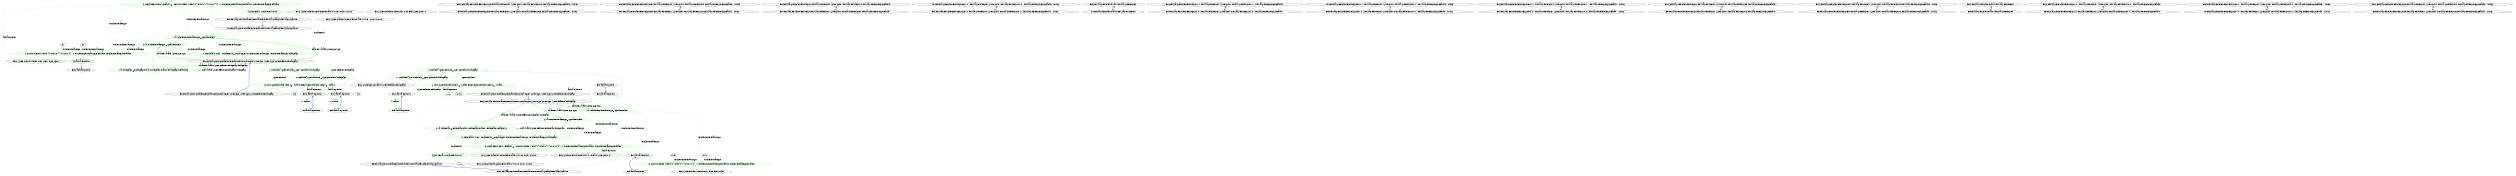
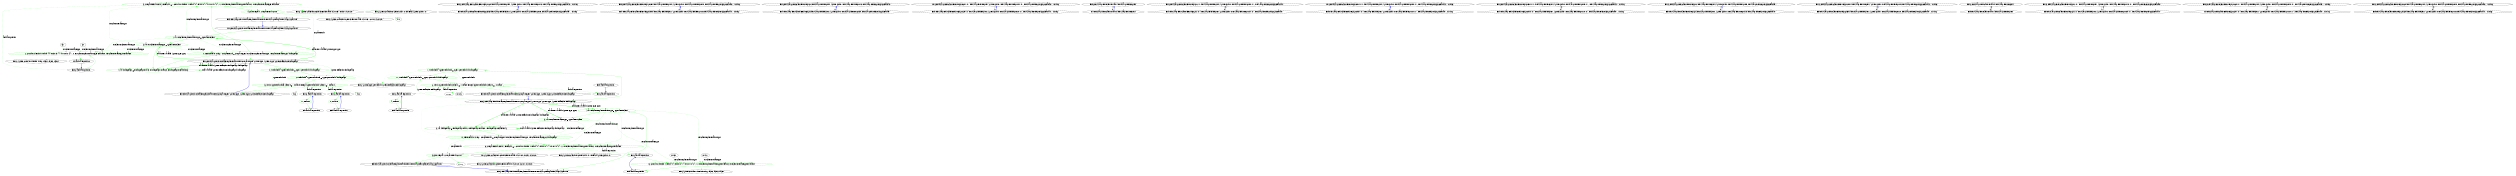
  digraph {
    node [cluster="lambda expression" span="31-31" file=merged]
    edge [color=green style=solid]
    n1 [color=green community=0 label="2: Console.WriteLine(''Method {0} exists in {1} but not in {2}'', x, restClientImplementationType.FullName, restClientInterfaceType.FullName)" span="20-20" file=""]
    n2 [label="Exit lambda expression" span="20-20" file=""]
    n3 [cluster="System.Console.WriteLine(string, object, object, object)" label="Entry System.Console.WriteLine(string, object, object, object)" span="0-0" file=""]
    n4 [label="Entry lambda expression" span="20-20" file=""]
    n5 [label="Entry lambda expression" file=""]
    n6 [color=green community=0 label="0: x.Name" file=""]
    n7 [label="Exit lambda expression" file=""]
    n8 [label="Entry lambda expression" file=""]
    n9 [color=green community=0 label="11: x.Name" file=""]
    n10 [label="Exit lambda expression" file=""]
    n11 [cluster="RestSharp.Tests.InterfaceImplementationTests.IRestSharp_Has_All_RestSharp_Signatures()" color=green community=0 label="1: var restClientImplementationType = typeof(RestClient)" span="14-14" file=""]
    n12 [cluster="RestSharp.Tests.InterfaceImplementationTests.IRestSharp_Has_All_RestSharp_Signatures()" color=green community=0 label="3: var restClientInterfaceType = typeof(IRestClient)" span="15-15" file=""]
    n13 [cluster="RestSharp.Tests.InterfaceImplementationTests.IRestSharp_Has_All_RestSharp_Signatures()" color=green community=0 label="10: IEnumerable<string> compareResult = CompareTypes(restClientImplementationType, restClientInterfaceType, bindingFlags)" span="19-19" file=""]
    n14 [cluster="RestSharp.Tests.InterfaceImplementationTests.IRestSharp_Has_All_RestSharp_Signatures()" color=green community=0 label="5: compareResult.ToList().ForEach(x => Console.WriteLine(''Method {0} exists in {1} but not in {2}'', x, restClientImplementationType.FullName, \\nrestClientInterfaceType.FullName))" span="20-20" file=""]
    n15 [cluster="RestSharp.Tests.InterfaceImplementationTests.IRestSharp_Has_All_RestSharp_Signatures()" color=green community=0 label="7: var bindingFlags = BindingFlags.Public | BindingFlags.Instance | BindingFlags.DeclaredOnly" span="16-16" file=""]
    n16 [cluster="RestSharp.Tests.InterfaceImplementationTests.IRestSharp_Has_All_RestSharp_Signatures()" color=green community=0 label="14: Assert.Equal(0, compareResult.Count())" span="23-23" file=""]
    n17 [cluster="RestSharp.Tests.InterfaceImplementationTests.CompareTypes(System.Type, System.Type, System.Reflection.BindingFlags)" label="Entry RestSharp.Tests.InterfaceImplementationTests.CompareTypes(System.Type, System.Type, System.Reflection.BindingFlags)" span="26-26" file=""]
    n18 [cluster="System.Collections.Generic.IEnumerable<TSource>.ToList<TSource>()" label="Entry System.Collections.Generic.IEnumerable<TSource>.ToList<TSource>()" span="0-0" file=""]
    n19 [cluster="System.Collections.Generic.List<T>.ForEach(System.Action<T>)" label="Entry System.Collections.Generic.List<T>.ForEach(System.Action<T>)" span="0-0" file=""]
    n20 [cluster="RestSharp.Tests.InterfaceImplementationTests.IRestSharp_Has_All_RestSharp_Signatures()" label="Exit RestSharp.Tests.InterfaceImplementationTests.IRestSharp_Has_All_RestSharp_Signatures()" span="11-11" file=""]
    n21 [cluster="System.Collections.Generic.IEnumerable<TSource>.Count<TSource>()" label="Entry System.Collections.Generic.IEnumerable<TSource>.Count<TSource>()" span="0-0" file=""]
+   d12 [cluster="" span="" file=""]
    n23 [cluster="RestSharp.Tests.InterfaceImplementationTests.CompareTypes(System.Type, System.Type, System.Reflection.BindingFlags)" color=green community=0 label="0: MethodInfo[] typeTMethodInfo = type1.GetMethods(bindingFlags)" span="28-28" file=""]
    n24 [cluster="RestSharp.Tests.InterfaceImplementationTests.CompareTypes(System.Type, System.Type, System.Reflection.BindingFlags)" color=green community=0 label="0: MethodInfo[] typeXMethodInfo = type2.GetMethods(bindingFlags)" span="29-29" file=""]
    n25 [cluster="RestSharp.Tests.InterfaceImplementationTests.IRestSharp_Has_All_RestSharp_Signatures()" label="Entry RestSharp.Tests.InterfaceImplementationTests.IRestSharp_Has_All_RestSharp_Signatures()" span="11-11" file=""]
    n26 [cluster="RestSharp.Tests.InterfaceImplementationTests.CompareTypes(System.Type, System.Type, System.Reflection.BindingFlags)" color=green community=0 label="13: return typeTMethodInfo.Select(x => x.Name).Except(typeXMethodInfo.Select(x => x.Name));" file=""]
    n27 [cluster="System.Type.GetMethods(System.Reflection.BindingFlags)" label="Entry System.Type.GetMethods(System.Reflection.BindingFlags)" span="0-0" file=""]
    n28 [cluster="RestSharp.Tests.InterfaceImplementationTests.CompareTypes(System.Type, System.Type, System.Reflection.BindingFlags)" label="Exit RestSharp.Tests.InterfaceImplementationTests.CompareTypes(System.Type, System.Type, System.Reflection.BindingFlags)" span="26-26" file=""]
    d22 [cluster="" span="" file=""]
    d23 [cluster="" span="" file=""]
    n31 [cluster="RestSharp.IRestClient.ExecuteAsyncGet(RestSharp.IRestRequest, System.Action<RestSharp.IRestResponse, RestSharp.RestRequestAsyncHandle>, \\nstring)" file="IRestClient.cs" label="Entry RestSharp.IRestClient.ExecuteAsyncGet(RestSharp.IRestRequest, System.Action<RestSharp.IRestResponse, RestSharp.RestRequestAsyncHandle>, \\nstring)" span="79-79"]
    n32 [cluster="RestSharp.IRestClient.ExecuteAsyncGet(RestSharp.IRestRequest, System.Action<RestSharp.IRestResponse, RestSharp.RestRequestAsyncHandle>, \\nstring)" file="IRestClient.cs" label="Exit RestSharp.IRestClient.ExecuteAsyncGet(RestSharp.IRestRequest, System.Action<RestSharp.IRestResponse, RestSharp.RestRequestAsyncHandle>, \\nstring)" span="79-79"]
    n33 [cluster="RestSharp.IRestClient.ExecuteAsyncPost(RestSharp.IRestRequest, System.Action<RestSharp.IRestResponse, RestSharp.RestRequestAsyncHandle>, \\nstring)" file="IRestClient.cs" label="Entry RestSharp.IRestClient.ExecuteAsyncPost(RestSharp.IRestRequest, System.Action<RestSharp.IRestResponse, RestSharp.RestRequestAsyncHandle>, \\nstring)" span="87-87"]
    n34 [cluster="RestSharp.IRestClient.ExecuteAsyncPost(RestSharp.IRestRequest, System.Action<RestSharp.IRestResponse, RestSharp.RestRequestAsyncHandle>, \\nstring)" file="IRestClient.cs" label="Exit RestSharp.IRestClient.ExecuteAsyncPost(RestSharp.IRestRequest, System.Action<RestSharp.IRestResponse, RestSharp.RestRequestAsyncHandle>, \\nstring)" span="87-87"]
    n35 [cluster="RestSharp.IRestClient.ExecuteAsync(RestSharp.IRestRequest, System.Action<RestSharp.IRestResponse, RestSharp.RestRequestAsyncHandle>)" file="IRestClient.cs" label="Entry RestSharp.IRestClient.ExecuteAsync(RestSharp.IRestRequest, System.Action<RestSharp.IRestResponse, RestSharp.RestRequestAsyncHandle>)" span="52-52"]
    n36 [cluster="RestSharp.IRestClient.ExecuteAsync(RestSharp.IRestRequest, System.Action<RestSharp.IRestResponse, RestSharp.RestRequestAsyncHandle>)" file="IRestClient.cs" label="Exit RestSharp.IRestClient.ExecuteAsync(RestSharp.IRestRequest, System.Action<RestSharp.IRestResponse, RestSharp.RestRequestAsyncHandle>)" span="52-52"]
    n37 [cluster="RestSharp.IRestClient.ExecuteAsyncGet<T>(RestSharp.IRestRequest, System.Action<RestSharp.IRestResponse<T>, RestSharp.RestRequestAsyncHandle>, \\nstring)" file="IRestClient.cs" label="Entry RestSharp.IRestClient.ExecuteAsyncGet<T>(RestSharp.IRestRequest, System.Action<RestSharp.IRestResponse<T>, RestSharp.RestRequestAsyncHandle>, \\nstring)" span="96-96"]
    n38 [cluster="RestSharp.IRestClient.ExecuteAsyncGet<T>(RestSharp.IRestRequest, System.Action<RestSharp.IRestResponse<T>, RestSharp.RestRequestAsyncHandle>, \\nstring)" file="IRestClient.cs" label="Exit RestSharp.IRestClient.ExecuteAsyncGet<T>(RestSharp.IRestRequest, System.Action<RestSharp.IRestResponse<T>, RestSharp.RestRequestAsyncHandle>, \\nstring)" span="96-96"]
    n39 [cluster="RestSharp.IRestClient.BuildUri(RestSharp.IRestRequest)" file="IRestClient.cs" label="Entry RestSharp.IRestClient.BuildUri(RestSharp.IRestRequest)" span="71-71"]
    n40 [cluster="RestSharp.IRestClient.BuildUri(RestSharp.IRestRequest)" file="IRestClient.cs" label="Exit RestSharp.IRestClient.BuildUri(RestSharp.IRestRequest)" span="71-71"]
    n41 [cluster="RestSharp.IRestClient.ExecuteAsync<T>(RestSharp.IRestRequest, System.Action<RestSharp.IRestResponse<T>, RestSharp.RestRequestAsyncHandle>)" file="IRestClient.cs" label="Entry RestSharp.IRestClient.ExecuteAsync<T>(RestSharp.IRestRequest, System.Action<RestSharp.IRestResponse<T>, RestSharp.RestRequestAsyncHandle>)" span="54-54"]
    n42 [cluster="RestSharp.IRestClient.ExecuteAsync<T>(RestSharp.IRestRequest, System.Action<RestSharp.IRestResponse<T>, RestSharp.RestRequestAsyncHandle>)" file="IRestClient.cs" label="Exit RestSharp.IRestClient.ExecuteAsync<T>(RestSharp.IRestRequest, System.Action<RestSharp.IRestResponse<T>, RestSharp.RestRequestAsyncHandle>)" span="54-54"]
    n43 [cluster="RestSharp.IRestClient.ExecuteAsyncPost<T>(RestSharp.IRestRequest, System.Action<RestSharp.IRestResponse<T>, RestSharp.RestRequestAsyncHandle>, \\nstring)" file="IRestClient.cs" label="Entry RestSharp.IRestClient.ExecuteAsyncPost<T>(RestSharp.IRestRequest, System.Action<RestSharp.IRestResponse<T>, RestSharp.RestRequestAsyncHandle>, \\nstring)" span="105-105"]
    n44 [cluster="RestSharp.IRestClient.ExecuteAsyncPost<T>(RestSharp.IRestRequest, System.Action<RestSharp.IRestResponse<T>, RestSharp.RestRequestAsyncHandle>, \\nstring)" file="IRestClient.cs" label="Exit RestSharp.IRestClient.ExecuteAsyncPost<T>(RestSharp.IRestRequest, System.Action<RestSharp.IRestResponse<T>, RestSharp.RestRequestAsyncHandle>, \\nstring)" span="105-105"]
    n45 [cluster="RestSharp.IRestClient.ExecuteAsyncPost<T>(RestSharp.IRestRequest, System.Action<RestSharp.IRestResponse<T>, RestSharp.RestRequestAsyncHandle>, \\nstring)" label="Entry RestSharp.IRestClient.ExecuteAsyncPost<T>(RestSharp.IRestRequest, System.Action<RestSharp.IRestResponse<T>, RestSharp.RestRequestAsyncHandle>, \\nstring)" span="105-105"]
    n46 [cluster="RestSharp.IRestClient.ExecuteAsyncPost<T>(RestSharp.IRestRequest, System.Action<RestSharp.IRestResponse<T>, RestSharp.RestRequestAsyncHandle>, \\nstring)" label="Exit RestSharp.IRestClient.ExecuteAsyncPost<T>(RestSharp.IRestRequest, System.Action<RestSharp.IRestResponse<T>, RestSharp.RestRequestAsyncHandle>, \\nstring)" span="105-105"]
    n47 [cluster="RestSharp.IRestClient.ExecuteAsync(RestSharp.IRestRequest, System.Action<RestSharp.IRestResponse, RestSharp.RestRequestAsyncHandle>)" label="Entry RestSharp.IRestClient.ExecuteAsync(RestSharp.IRestRequest, System.Action<RestSharp.IRestResponse, RestSharp.RestRequestAsyncHandle>)" span="52-52"]
    n48 [cluster="RestSharp.IRestClient.ExecuteAsync(RestSharp.IRestRequest, System.Action<RestSharp.IRestResponse, RestSharp.RestRequestAsyncHandle>)" label="Exit RestSharp.IRestClient.ExecuteAsync(RestSharp.IRestRequest, System.Action<RestSharp.IRestResponse, RestSharp.RestRequestAsyncHandle>)" span="52-52"]
    n49 [cluster="System.Collections.Generic.IEnumerable<TSource>.Count<TSource>()" label="Entry System.Collections.Generic.IEnumerable<TSource>.Count<TSource>()" span="0-0"]
    n50 [cluster="RestSharp.IRestClient.ExecuteAsyncPost(RestSharp.IRestRequest, System.Action<RestSharp.IRestResponse, RestSharp.RestRequestAsyncHandle>, \\nstring)" label="Entry RestSharp.IRestClient.ExecuteAsyncPost(RestSharp.IRestRequest, System.Action<RestSharp.IRestResponse, RestSharp.RestRequestAsyncHandle>, \\nstring)" span="87-87"]
    n51 [cluster="RestSharp.IRestClient.ExecuteAsyncPost(RestSharp.IRestRequest, System.Action<RestSharp.IRestResponse, RestSharp.RestRequestAsyncHandle>, \\nstring)" label="Exit RestSharp.IRestClient.ExecuteAsyncPost(RestSharp.IRestRequest, System.Action<RestSharp.IRestResponse, RestSharp.RestRequestAsyncHandle>, \\nstring)" span="87-87"]
    n52 [cluster="RestSharp.Tests.InterfaceImplementationTests.IRestSharp_Has_All_RestSharp_Signatures()" label="Entry RestSharp.Tests.InterfaceImplementationTests.IRestSharp_Has_All_RestSharp_Signatures()" span="11-11"]
    n53 [cluster="RestSharp.Tests.InterfaceImplementationTests.IRestSharp_Has_All_RestSharp_Signatures()" color=green community=0 label="4: var restClientImplementationType = typeof(RestClient)" span="14-14"]
    n54 [cluster="RestSharp.Tests.InterfaceImplementationTests.IRestSharp_Has_All_RestSharp_Signatures()" color=green community=0 label="3: var restClientInterfaceType = typeof(IRestClient)" span="15-15"]
    n55 [cluster="RestSharp.Tests.InterfaceImplementationTests.IRestSharp_Has_All_RestSharp_Signatures()" color=green community=0 label="12: IEnumerable<string> compareResult = CompareTypes(restClientImplementationType, restClientInterfaceType, bindingFlags)" span="19-19"]
    n56 [cluster="RestSharp.Tests.InterfaceImplementationTests.IRestSharp_Has_All_RestSharp_Signatures()" color=green community=0 label="16: compareResult.ToList().ForEach(x => Console.WriteLine(''Method {0} exists in {1} but not in {2}'', x, restClientImplementationType.FullName, \\nrestClientInterfaceType.FullName))" span="20-20"]
    n57 [color=green community=0 label="12: Console.WriteLine(''Method {0} exists in {1} but not in {2}'', x, restClientImplementationType.FullName, restClientInterfaceType.FullName)" span="20-20"]
    n58 [cluster="RestSharp.Tests.InterfaceImplementationTests.IRestSharp_Has_All_RestSharp_Signatures()" color=green community=0 label="3: var bindingFlags = BindingFlags.Public | BindingFlags.Instance | BindingFlags.DeclaredOnly" span="16-16"]
    n59 [cluster="RestSharp.Tests.InterfaceImplementationTests.IRestSharp_Has_All_RestSharp_Signatures()" color=green community=0 label="5: Assert.Equal(0, compareResult.Count())" span="23-23"]
    n60 [cluster="RestSharp.Tests.InterfaceImplementationTests.CompareTypes(System.Type, System.Type, System.Reflection.BindingFlags)" label="Entry RestSharp.Tests.InterfaceImplementationTests.CompareTypes(System.Type, System.Type, System.Reflection.BindingFlags)" span="26-26"]
    n61 [cluster="System.Collections.Generic.List<T>.ForEach(System.Action<T>)" label="Entry System.Collections.Generic.List<T>.ForEach(System.Action<T>)" span="0-0"]
    n62 [label="Entry lambda expression" span="20-20"]
    n63 [cluster="System.Collections.Generic.IEnumerable<TSource>.ToList<TSource>()" label="Entry System.Collections.Generic.IEnumerable<TSource>.ToList<TSource>()" span="0-0"]
    n64 [cluster="System.Console.WriteLine(string, object, object, object)" label="Entry System.Console.WriteLine(string, object, object, object)" span="0-0"]
    n65 [label="Exit lambda expression" span="20-20"]
    n66 [cluster="RestSharp.Tests.InterfaceImplementationTests.IRestSharp_Has_All_RestSharp_Signatures()" label="Exit RestSharp.Tests.InterfaceImplementationTests.IRestSharp_Has_All_RestSharp_Signatures()" span="11-11"]
    m1_12 [cluster="" span="" file=""]
    n68 [cluster="RestSharp.Tests.InterfaceImplementationTests.CompareTypes(System.Type, System.Type, System.Reflection.BindingFlags)" color=green community=0 label="11: MethodInfo[] typeTMethodInfo = type1.GetMethods(bindingFlags)" span="28-28"]
    n69 [cluster="RestSharp.Tests.InterfaceImplementationTests.CompareTypes(System.Type, System.Type, System.Reflection.BindingFlags)" color=green community=0 label="11: MethodInfo[] typeXMethodInfo = type2.GetMethods(bindingFlags)" span="29-29"]
    n70 [cluster="RestSharp.IRestClient.BuildUri(RestSharp.IRestRequest)" label="Entry RestSharp.IRestClient.BuildUri(RestSharp.IRestRequest)" span="71-71"]
    n71 [cluster="RestSharp.IRestClient.BuildUri(RestSharp.IRestRequest)" label="Exit RestSharp.IRestClient.BuildUri(RestSharp.IRestRequest)" span="71-71"]
    n72 [cluster="RestSharp.IRestClient.ExecuteAsync<T>(RestSharp.IRestRequest, System.Action<RestSharp.IRestResponse<T>, RestSharp.RestRequestAsyncHandle>)" label="Entry RestSharp.IRestClient.ExecuteAsync<T>(RestSharp.IRestRequest, System.Action<RestSharp.IRestResponse<T>, RestSharp.RestRequestAsyncHandle>)" span="54-54"]
    n73 [cluster="RestSharp.IRestClient.ExecuteAsync<T>(RestSharp.IRestRequest, System.Action<RestSharp.IRestResponse<T>, RestSharp.RestRequestAsyncHandle>)" label="Exit RestSharp.IRestClient.ExecuteAsync<T>(RestSharp.IRestRequest, System.Action<RestSharp.IRestResponse<T>, RestSharp.RestRequestAsyncHandle>)" span="54-54"]
    n74 [cluster="RestSharp.IRestClient.ExecuteAsyncGet<T>(RestSharp.IRestRequest, System.Action<RestSharp.IRestResponse<T>, RestSharp.RestRequestAsyncHandle>, \\nstring)" label="Entry RestSharp.IRestClient.ExecuteAsyncGet<T>(RestSharp.IRestRequest, System.Action<RestSharp.IRestResponse<T>, RestSharp.RestRequestAsyncHandle>, \\nstring)" span="96-96"]
    n75 [cluster="RestSharp.IRestClient.ExecuteAsyncGet<T>(RestSharp.IRestRequest, System.Action<RestSharp.IRestResponse<T>, RestSharp.RestRequestAsyncHandle>, \\nstring)" label="Exit RestSharp.IRestClient.ExecuteAsyncGet<T>(RestSharp.IRestRequest, System.Action<RestSharp.IRestResponse<T>, RestSharp.RestRequestAsyncHandle>, \\nstring)" span="96-96"]
    n76 [cluster="RestSharp.Tests.InterfaceImplementationTests.CompareTypes(System.Type, System.Type, System.Reflection.BindingFlags)" color=green community=0 label="6: return typeTMethodInfo.Select(x => x.Name).Except(typeXMethodInfo.Select(x => x.Name));"]
    n77 [cluster="RestSharp.Tests.InterfaceImplementationTests.CompareTypes(System.Type, System.Type, System.Reflection.BindingFlags)" label="Exit RestSharp.Tests.InterfaceImplementationTests.CompareTypes(System.Type, System.Type, System.Reflection.BindingFlags)" span="26-26"]
    n78 [label="Entry lambda expression"]
    n79 [label="Entry lambda expression"]
    m1_22 [cluster="" span="" file=""]
    m1_23 [cluster="" span="" file=""]
    n82 [color=green community=0 label="4: x.Name"]
    n83 [cluster="RestSharp.IRestClient.ExecuteAsyncGet(RestSharp.IRestRequest, System.Action<RestSharp.IRestResponse, RestSharp.RestRequestAsyncHandle>, \\nstring)" label="Entry RestSharp.IRestClient.ExecuteAsyncGet(RestSharp.IRestRequest, System.Action<RestSharp.IRestResponse, RestSharp.RestRequestAsyncHandle>, \\nstring)" span="79-79"]
    n84 [cluster="RestSharp.IRestClient.ExecuteAsyncGet(RestSharp.IRestRequest, System.Action<RestSharp.IRestResponse, RestSharp.RestRequestAsyncHandle>, \\nstring)" label="Exit RestSharp.IRestClient.ExecuteAsyncGet(RestSharp.IRestRequest, System.Action<RestSharp.IRestResponse, RestSharp.RestRequestAsyncHandle>, \\nstring)" span="79-79"]
    n85 [label="Exit lambda expression"]
    n86 [label="Exit lambda expression"]
    d30 [cluster="" span="" file=""]
    d31 [cluster="" span="" file=""]
    m1_30 [cluster="" span="" file=""]
    m1_31 [cluster="" span="" file=""]
    n1 -> n2
    n1 -> n3 [style=dotted]
    n2 -> n4 [color=blue style=bold]
    n4 -> n1
    n5 -> n6
    n6 -> n7
    n7 -> n5 [color=blue style=bold]
    n8 -> n9
    n9 -> n10
    n10 -> n8 [color=blue style=bold]
    n11 -> n1 [label=restClientImplementationType style=dashed]
    n11 -> n12
    n11 -> n13 [label=restClientImplementationType style=dashed]
    n11 -> n14 [label=restClientImplementationType style=dashed]
    n12 -> n1 [label=restClientInterfaceType style=dashed]
    n12 -> n13 [label=restClientInterfaceType style=dashed]
    n12 -> n14 [label=restClientInterfaceType style=dashed]
    n12 -> n15
    n13 -> n14
    n13 -> n16 [label=compareResult style=dashed]
    n13 -> n17 [style=dotted]
    n14 -> n4 [label="lambda expression" style=dashed]
    n14 -> n16
    n14 -> n18 [style=dotted]
    n14 -> n19 [style=dotted]
    n15 -> n13
    n15 -> n15 [label="Local variable System.Reflection.BindingFlags bindingFlags" style=bold]
    n16 -> n20
    n16 -> n21 [style=dotted]
+   n16 -> d12 [style=dotted]
    n17 -> n11 [label="Parameter variable System.Type type1" style=bold]
    n17 -> n12 [label="Parameter variable System.Type type2" style=bold]
    n17 -> n15 [label="Parameter variable System.Reflection.BindingFlags bindingFlags" style=bold]
    n17 -> n23
    n17 -> n24 [label="System.Reflection.BindingFlags" style=dashed]
    n20 -> n25 [color=blue style=bold]
    n23 -> n24
    n23 -> n26 [label=typeTMethodInfo style=dashed]
    n23 -> n27 [style=dotted]
    n24 -> n26
    n24 -> n27 [style=dotted]
    n25 -> n11
    n26 -> n5 [label="lambda expression" style=dashed]
    n26 -> n8 [label="lambda expression" style=dashed]
    n26 -> n28
    n26 -> d22 [style=dotted]
    n26 -> d23 [style=dotted]
    n28 -> n17 [color=blue style=bold]
    n31 -> n32 [color=""]
    n32 -> n31 [color=blue style=bold]
    n33 -> n34 [color=""]
    n34 -> n33 [color=blue style=bold]
    n35 -> n36 [color=""]
    n36 -> n35 [color=blue style=bold]
    n37 -> n38 [color=""]
    n38 -> n37 [color=blue style=bold]
    n39 -> n40 [color=""]
    n40 -> n39 [color=blue style=bold]
    n41 -> n42 [color=""]
    n42 -> n41 [color=blue style=bold]
    n43 -> n44 [color=""]
    n44 -> n43 [color=blue style=bold]
    n45 -> n46 [color=""]
    n46 -> n45 [color=blue style=bold]
    n47 -> n48 [color=""]
    n48 -> n47 [color=blue style=bold]
    n50 -> n51 [color=""]
    n51 -> n50 [color=blue style=bold]
    n52 -> n53
    n53 -> n54
    n53 -> n55 [label=restClientImplementationType style=dashed]
    n53 -> n56 [label=restClientImplementationType style=dashed]
    n53 -> n57 [label=restClientImplementationType style=dashed]
    n54 -> n55 [label=restClientInterfaceType style=dashed]
    n54 -> n56 [label=restClientInterfaceType style=dashed]
    n54 -> n57 [label=restClientInterfaceType style=dashed]
    n54 -> n58
    n55 -> n56
    n55 -> n59 [label=compareResult style=dashed]
    n55 -> n60 [style=dotted]
    n56 -> n59
    n56 -> n61 [style=dotted]
    n56 -> n62 [label="lambda expression" style=dashed]
    n56 -> n63 [style=dotted]
    n57 -> n64 [style=dotted]
    n57 -> n65
    n58 -> n55
    n58 -> n58 [label="Local variable System.Reflection.BindingFlags bindingFlags" style=bold]
    n59 -> n49 [style=dotted]
    n59 -> n66
    n59 -> m1_12
    n60 -> n53 [label="Parameter variable System.Type type1" style=bold]
    n60 -> n54 [label="Parameter variable System.Type type2" style=bold]
    n60 -> n58 [label="Parameter variable System.Reflection.BindingFlags bindingFlags" style=bold]
    n60 -> n68
    n60 -> n69 [label="System.Reflection.BindingFlags" style=dashed]
    n62 -> n57
    n65 -> n62 [color=blue style=bold]
    n66 -> n52 [color=blue style=bold]
    n68 -> n27 [style=dotted]
    n68 -> n69
    n68 -> n76 [label=typeTMethodInfo style=dashed]
    n69 -> n27 [style=dotted]
    n69 -> n76
    n70 -> n71 [color=""]
    n71 -> n70 [color=blue style=bold]
    n72 -> n73 [color=""]
    n73 -> n72 [color=blue style=bold]
    n74 -> n75 [color=""]
    n75 -> n74 [color=blue style=bold]
    n76 -> n77
    n76 -> n78 [label="lambda expression" style=dashed]
    n76 -> n79 [label="lambda expression" style=dashed]
    n76 -> m1_22 [style=dotted]
    n76 -> m1_23 [style=dotted]
    n77 -> n60 [color=blue style=bold]
    n79 -> n82
    n82 -> n85
    n83 -> n84 [color=""]
    n84 -> n83 [color=blue style=bold]
    n85 -> n79 [color=blue style=bold]
    n86 -> n78 [color=blue style=bold]
    d30 -> n1 [label=restClientImplementationType style=dashed]
    d31 -> n1 [label=restClientInterfaceType style=dashed]
    m1_30 -> n57 [label=restClientImplementationType style=dashed]
    m1_31 -> n57 [label=restClientInterfaceType style=dashed]
  }
